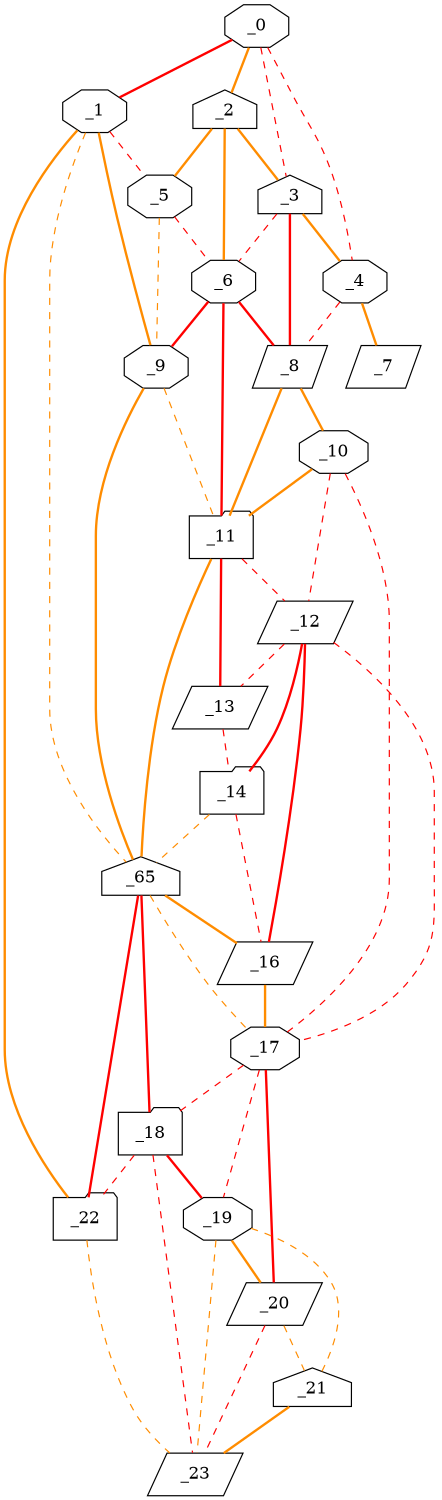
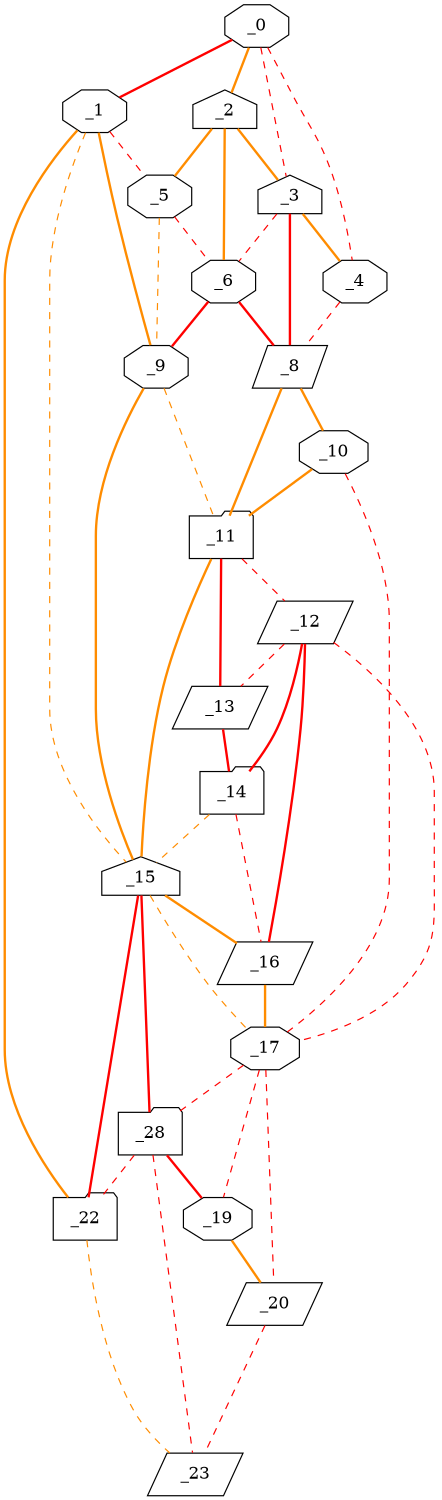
  graph {
    node [shape=octagon x=119 y=76]
    edge [color=red style=bold valence=2]
    _0 [x=2]
    _1 [x=3 y=85]
    _2 [shape=house x=12 y=67]
    _3 [shape=house x=13 y=55]
    _4 [x=16 y=41]
    _5 [x=17 y=75]
    _9 [x=35]
-   _15 [shape=house x=81 y=78 label=_65]
+   _15 [shape=house x=81 y=78]
    _22 [shape=folder x=123 y=95]
    _6 [x=21 y=68]
    _8 [shape=parallelogram x=31 y=35]
-   _7 [shape=parallelogram x=22 y=34]
    _11 [shape=folder x=42 y=69]
    _17 [x=95 y=51]
    _16 [shape=parallelogram x=86 y=49]
-   _18 [shape=folder x=107 y=82]
+   _18 [shape=folder x=107 y=82 label=_28]
    _23 [shape=parallelogram x=126]
    _10 [x=40 y=36]
    _12 [shape=parallelogram x=57 y=41]
    _13 [shape=parallelogram x=66 y=45]
    _19 [x=113 y=72]
    _20 [shape=parallelogram y=58]
    _14 [shape=folder x=76 y=47]
-   _21 [shape=house y=63]
    _0 -- _1 [valence=1]
    _0 -- _2 [color=darkorange]
    _0 -- _3 [style=dashed]
    _0 -- _4 [style=dashed valence=1]
    _1 -- _5 [style=dashed]
    _1 -- _9 [color=darkorange valence=1]
    _1 -- _15 [color=darkorange style=dashed]
    _1 -- _22 [color=darkorange valence=1]
    _2 -- _3 [color=darkorange valence=1]
    _2 -- _5 [color=darkorange valence=1]
    _2 -- _6 [color=darkorange]
    _3 -- _4 [color=darkorange]
    _3 -- _6 [style=dashed]
    _3 -- _8
    _4 -- _8 [style=dashed]
-   _4 -- _7 [color=darkorange valence=1]
    _5 -- _9 [color=darkorange style=dashed]
    _5 -- _6 [style=dashed valence=1]
    _9 -- _15 [color=darkorange]
    _9 -- _11 [color=darkorange style=dashed]
    _15 -- _22
    _15 -- _17 [color=darkorange style=dashed]
    _15 -- _16 [color=darkorange]
    _15 -- _18
    _22 -- _23 [color=darkorange style=dashed valence=1]
    _6 -- _9
    _6 -- _8
-   _6 -- _11 [valence=1]
    _8 -- _11 [color=darkorange]
    _8 -- _10 [color=darkorange valence=1]
    _11 -- _15 [color=darkorange]
    _11 -- _12 [style=dashed]
    _11 -- _13
    _17 -- _18 [style=dashed]
    _17 -- _19 [style=dashed]
-   _17 -- _20 [valence=1]
+   _17 -- _20 [style=dashed valence=1]
    _16 -- _17 [color=darkorange]
    _18 -- _22 [style=dashed valence=1]
    _18 -- _23 [style=dashed valence=1]
    _18 -- _19 [valence=1]
    _10 -- _11 [color=darkorange]
    _10 -- _17 [style=dashed valence=1]
-   _10 -- _12 [style=dashed valence=1]
    _12 -- _17 [style=dashed]
    _12 -- _16
    _12 -- _13 [style=dashed valence=1]
    _12 -- _14
-   _13 -- _14 [style=dashed]
-   _19 -- _23 [color=darkorange style=dashed valence=1]
+   _13 -- _14
    _19 -- _20 [color=darkorange valence=1]
-   _19 -- _21 [color=darkorange style=dashed]
    _20 -- _23 [style=dashed valence=1]
-   _20 -- _21 [color=darkorange style=dashed valence=1]
    _14 -- _15 [color=darkorange style=dashed]
    _14 -- _16 [style=dashed]
-   _21 -- _23 [color=darkorange]
  }
